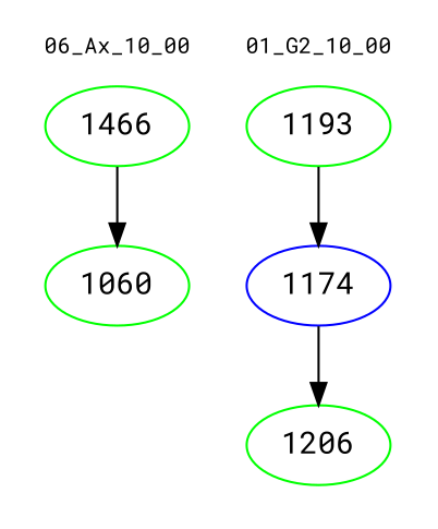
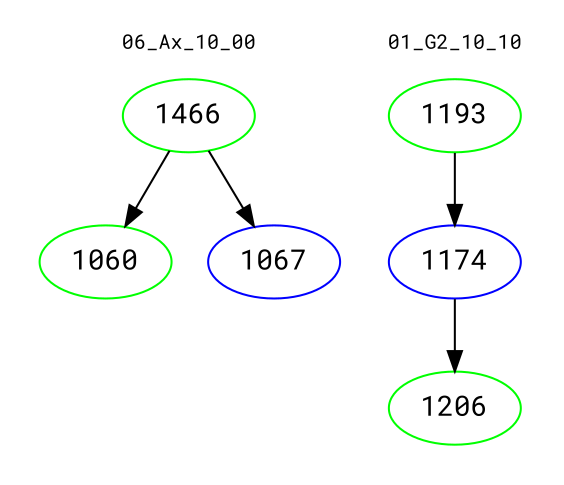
  digraph {
    fontname="Roboto Mono"
    node [color=green fontname="Roboto Mono"]
    edge [color=black fontname="Roboto Mono"]
    n1 [label=1466]
    n2 [label=1060]
+   n3 [color=blue label=1067]
    n4 [label=1193]
    n5 [color=blue label=1174]
    n6 [label=1206]
    subgraph cluster_1 {
      color=white
      fontsize=10
      label="06_Ax_10_00"
      n1
      n2
+     n3
    }
    subgraph cluster_2 {
      color=white
      fontsize=10
-     label="01_G2_10_00"
+     label="01_G2_10_10"
      n4
      n5
      n6
    }
    n1 -> n2
+   n1 -> n3
    n4 -> n5
    n5 -> n6
  }
